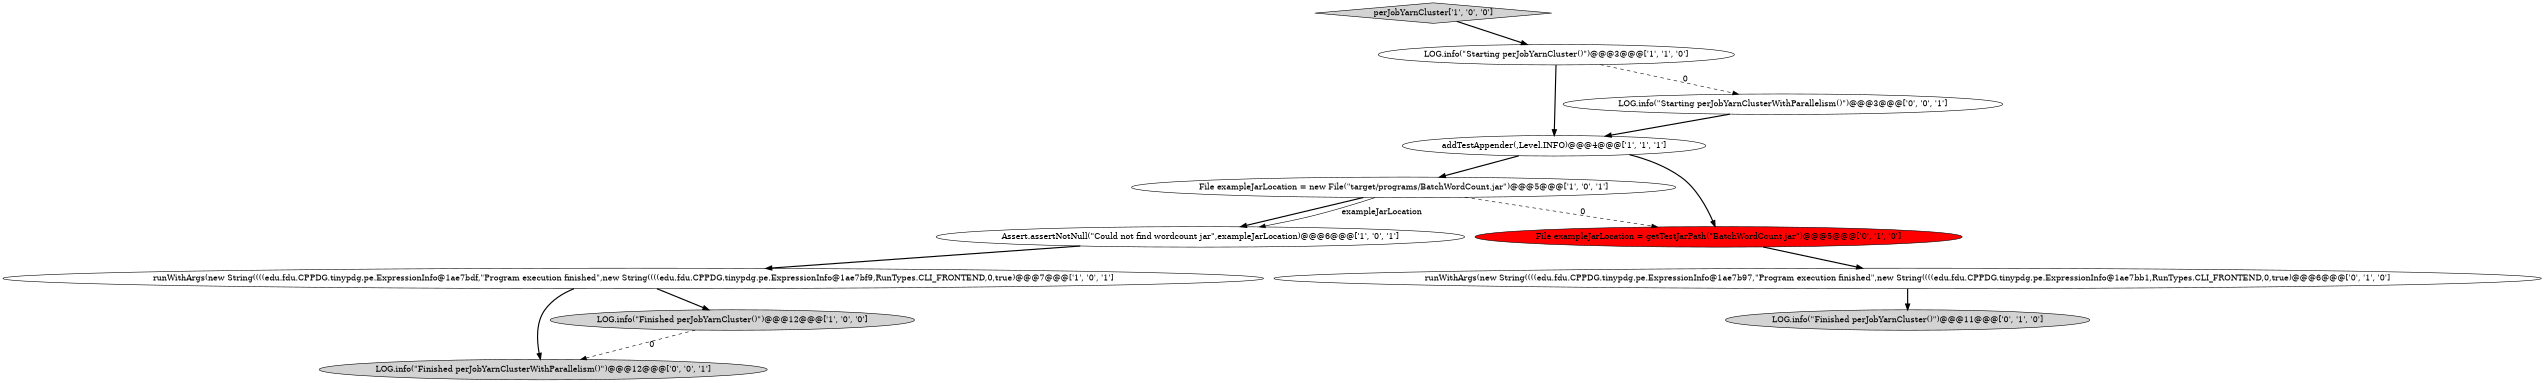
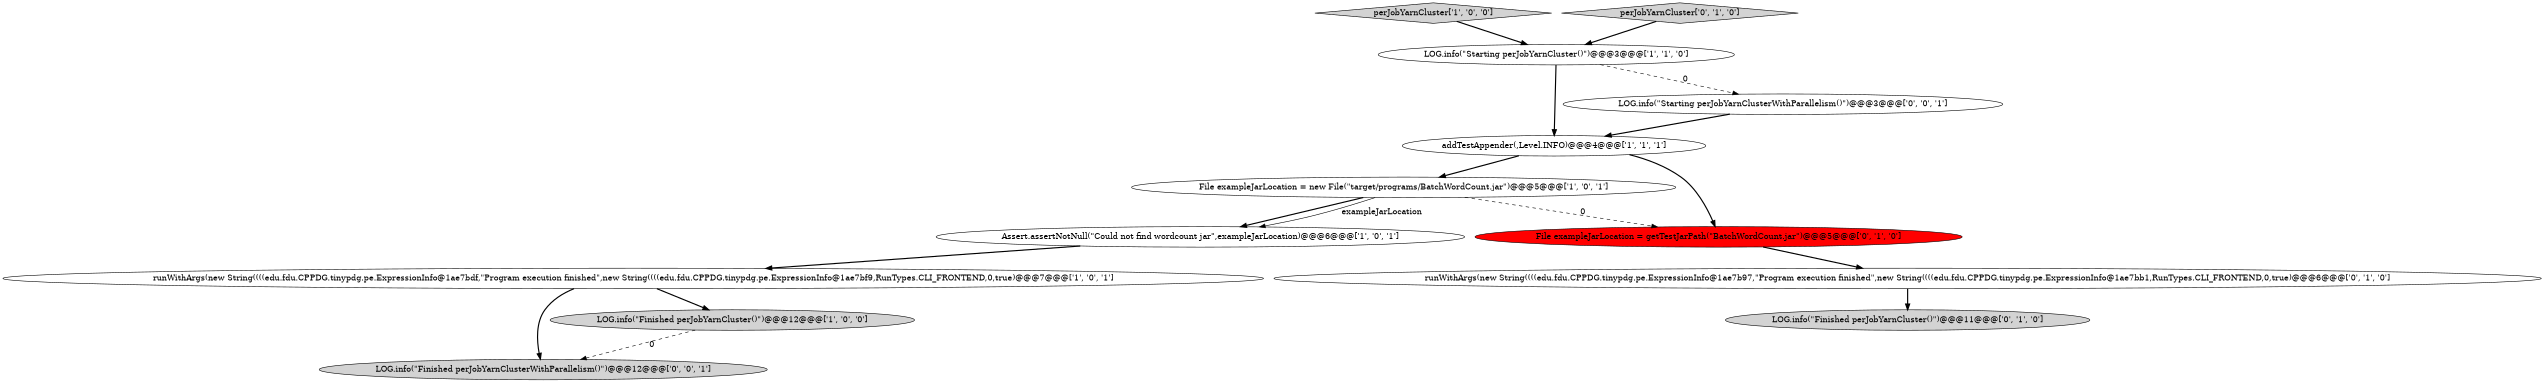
  digraph {
    node [fillcolor=white shape=ellipse style=filled]
    edge [style=bold]
    n1 [label="Assert.assertNotNull(\"Could not find wordcount jar\",exampleJarLocation)@@@6@@@['1', '0', '1']"]
    n2 [label="runWithArgs(new String((((edu.fdu.CPPDG.tinypdg.pe.ExpressionInfo@1ae7bdf,\"Program execution finished\",new String((((edu.fdu.CPPDG.tinypdg.pe.ExpressionInfo@1ae7bf9,RunTypes.CLI_FRONTEND,0,true)@@@7@@@['1', '0', '1']"]
    n3 [fillcolor=lightgray label="LOG.info(\"Finished perJobYarnClusterWithParallelism()\")@@@12@@@['0', '0', '1']"]
    n4 [fillcolor=lightgray label="LOG.info(\"Finished perJobYarnCluster()\")@@@12@@@['1', '0', '0']"]
    n5 [label="File exampleJarLocation = new File(\"target/programs/BatchWordCount.jar\")@@@5@@@['1', '0', '1']"]
    n6 [fillcolor=red label="File exampleJarLocation = getTestJarPath(\"BatchWordCount.jar\")@@@5@@@['0', '1', '0']"]
    n7 [label="runWithArgs(new String((((edu.fdu.CPPDG.tinypdg.pe.ExpressionInfo@1ae7b97,\"Program execution finished\",new String((((edu.fdu.CPPDG.tinypdg.pe.ExpressionInfo@1ae7bb1,RunTypes.CLI_FRONTEND,0,true)@@@6@@@['0', '1', '0']"]
    n8 [label="addTestAppender(,Level.INFO)@@@4@@@['1', '1', '1']"]
    n9 [fillcolor=lightgray label="LOG.info(\"Finished perJobYarnCluster()\")@@@11@@@['0', '1', '0']"]
    n10 [fillcolor=lightgray label="perJobYarnCluster['1', '0', '0']" shape=diamond]
    n11 [label="LOG.info(\"Starting perJobYarnCluster()\")@@@3@@@['1', '1', '0']"]
    n12 [label="LOG.info(\"Starting perJobYarnClusterWithParallelism()\")@@@3@@@['0', '0', '1']"]
+   n13 [fillcolor=lightgray label="perJobYarnCluster['0', '1', '0']" shape=diamond]
    n1 -> n2
    n2 -> n3
    n2 -> n4
    n4 -> n3 [label=0 style=dashed]
    n5 -> n1
    n5 -> n1 [label=exampleJarLocation style=solid]
    n5 -> n6 [label=0 style=dashed]
    n6 -> n7
    n7 -> n9
    n8 -> n5
    n8 -> n6
    n10 -> n11
    n11 -> n8
    n11 -> n12 [label=0 style=dashed]
    n12 -> n8
+   n13 -> n11
  }
